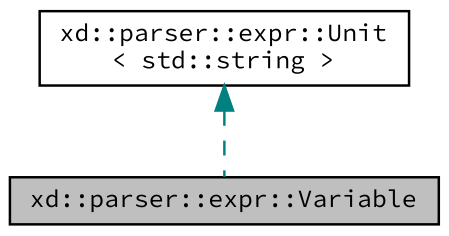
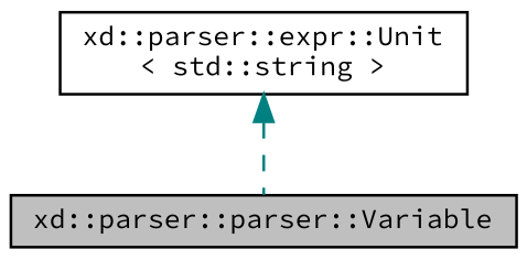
  digraph {
    fontname="Source Code Pro"
    node [color=black fontname="Source Code Pro" fontsize=10 shape=record style=filled]
-   n1 [fillcolor=grey75 fontcolor=black height=0.2 label="xd::parser::expr::Variable" width=0.4]
+   n1 [fillcolor=grey75 fontcolor=black height=0.2 label="xd::parser::parser::Variable" width=0.4]
    n2 [fillcolor=white height=0.2 label="xd::parser::expr::Unit\l\< std::string \>" width=0.4]
    n2 -> n1 [color=teal dir=back fontname="Source Code Pro" fontsize=10 labelfontname=Helvetica labelfontsize=10 style=dashed]
  }
